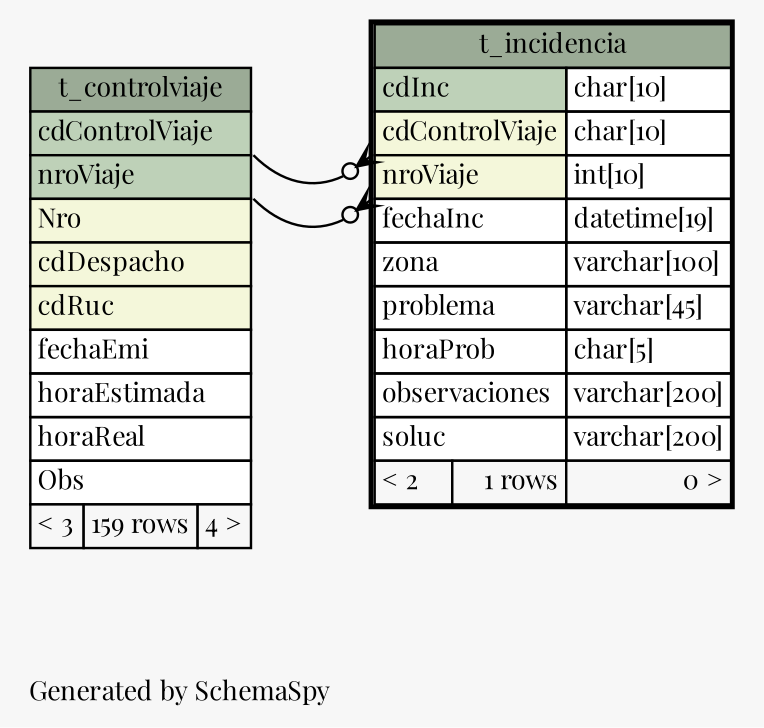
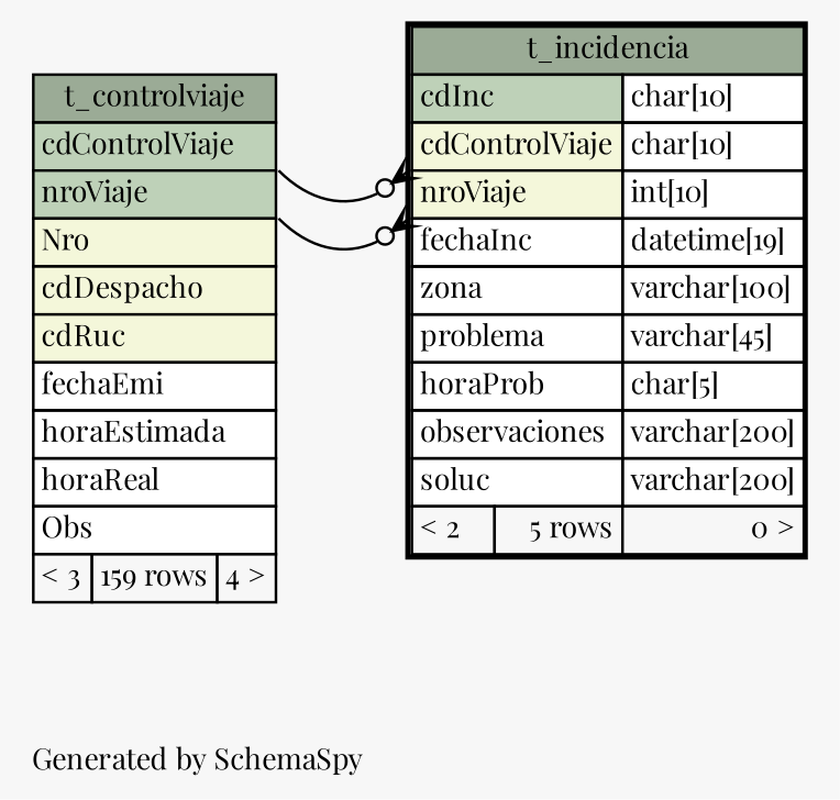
  digraph {
    bgcolor="#f7f7f7"
    fontname="Playfair Display"
    fontsize=11
    label="\nGenerated by SchemaSpy"
    labeljust=l
    nodesep=0.18
    rankdir=RL
    ranksep=0.46
    node [fontname="Playfair Display" fontsize=11 shape=plaintext]
    edge [arrowhead=none arrowsize=0.8 arrowtail=crowodot dir=back fontname="Playfair Display"]
-   n1 [label=<     <TABLE BORDER="2" CELLBORDER="1" CELLSPACING="0" BGCOLOR="#ffffff">       <TR><TD COLSPAN="3" BGCOLOR="#9bab96" ALIGN="CENTER">t_incidencia</TD></TR>       <TR><TD PORT="cdInc" COLSPAN="2" BGCOLOR="#bed1b8" ALIGN="LEFT">cdInc</TD><TD PORT="cdInc.type" ALIGN="LEFT">char[10]</TD></TR>       <TR><TD PORT="cdControlViaje" COLSPAN="2" BGCOLOR="#f4f7da" ALIGN="LEFT">cdControlViaje</TD><TD PORT="cdControlViaje.type" ALIGN="LEFT">char[10]</TD></TR>       <TR><TD PORT="nroViaje" COLSPAN="2" BGCOLOR="#f4f7da" ALIGN="LEFT">nroViaje</TD><TD PORT="nroViaje.type" ALIGN="LEFT">int[10]</TD></TR>       <TR><TD PORT="fechaInc" COLSPAN="2" ALIGN="LEFT">fechaInc</TD><TD PORT="fechaInc.type" ALIGN="LEFT">datetime[19]</TD></TR>       <TR><TD PORT="zona" COLSPAN="2" ALIGN="LEFT">zona</TD><TD PORT="zona.type" ALIGN="LEFT">varchar[100]</TD></TR>       <TR><TD PORT="problema" COLSPAN="2" ALIGN="LEFT">problema</TD><TD PORT="problema.type" ALIGN="LEFT">varchar[45]</TD></TR>       <TR><TD PORT="horaProb" COLSPAN="2" ALIGN="LEFT">horaProb</TD><TD PORT="horaProb.type" ALIGN="LEFT">char[5]</TD></TR>       <TR><TD PORT="observaciones" COLSPAN="2" ALIGN="LEFT">observaciones</TD><TD PORT="observaciones.type" ALIGN="LEFT">varchar[200]</TD></TR>       <TR><TD PORT="soluc" COLSPAN="2" ALIGN="LEFT">soluc</TD><TD PORT="soluc.type" ALIGN="LEFT">varchar[200]</TD></TR>       <TR><TD ALIGN="LEFT" BGCOLOR="#f7f7f7">&lt; 2</TD><TD ALIGN="RIGHT" BGCOLOR="#f7f7f7">1 rows</TD><TD ALIGN="RIGHT" BGCOLOR="#f7f7f7">0 &gt;</TD></TR>     </TABLE>>]
+   n1 [label=<     <TABLE BORDER="2" CELLBORDER="1" CELLSPACING="0" BGCOLOR="#ffffff">       <TR><TD COLSPAN="3" BGCOLOR="#9bab96" ALIGN="CENTER">t_incidencia</TD></TR>       <TR><TD PORT="cdInc" COLSPAN="2" BGCOLOR="#bed1b8" ALIGN="LEFT">cdInc</TD><TD PORT="cdInc.type" ALIGN="LEFT">char[10]</TD></TR>       <TR><TD PORT="cdControlViaje" COLSPAN="2" BGCOLOR="#f4f7da" ALIGN="LEFT">cdControlViaje</TD><TD PORT="cdControlViaje.type" ALIGN="LEFT">char[10]</TD></TR>       <TR><TD PORT="nroViaje" COLSPAN="2" BGCOLOR="#f4f7da" ALIGN="LEFT">nroViaje</TD><TD PORT="nroViaje.type" ALIGN="LEFT">int[10]</TD></TR>       <TR><TD PORT="fechaInc" COLSPAN="2" ALIGN="LEFT">fechaInc</TD><TD PORT="fechaInc.type" ALIGN="LEFT">datetime[19]</TD></TR>       <TR><TD PORT="zona" COLSPAN="2" ALIGN="LEFT">zona</TD><TD PORT="zona.type" ALIGN="LEFT">varchar[100]</TD></TR>       <TR><TD PORT="problema" COLSPAN="2" ALIGN="LEFT">problema</TD><TD PORT="problema.type" ALIGN="LEFT">varchar[45]</TD></TR>       <TR><TD PORT="horaProb" COLSPAN="2" ALIGN="LEFT">horaProb</TD><TD PORT="horaProb.type" ALIGN="LEFT">char[5]</TD></TR>       <TR><TD PORT="observaciones" COLSPAN="2" ALIGN="LEFT">observaciones</TD><TD PORT="observaciones.type" ALIGN="LEFT">varchar[200]</TD></TR>       <TR><TD PORT="soluc" COLSPAN="2" ALIGN="LEFT">soluc</TD><TD PORT="soluc.type" ALIGN="LEFT">varchar[200]</TD></TR>       <TR><TD ALIGN="LEFT" BGCOLOR="#f7f7f7">&lt; 2</TD><TD ALIGN="RIGHT" BGCOLOR="#f7f7f7">5 rows</TD><TD ALIGN="RIGHT" BGCOLOR="#f7f7f7">0 &gt;</TD></TR>     </TABLE>>]
    n2 [label=<     <TABLE BORDER="0" CELLBORDER="1" CELLSPACING="0" BGCOLOR="#ffffff">       <TR><TD COLSPAN="3" BGCOLOR="#9bab96" ALIGN="CENTER">t_controlviaje</TD></TR>       <TR><TD PORT="cdControlViaje" COLSPAN="3" BGCOLOR="#bed1b8" ALIGN="LEFT">cdControlViaje</TD></TR>       <TR><TD PORT="nroViaje" COLSPAN="3" BGCOLOR="#bed1b8" ALIGN="LEFT">nroViaje</TD></TR>       <TR><TD PORT="Nro" COLSPAN="3" BGCOLOR="#f4f7da" ALIGN="LEFT">Nro</TD></TR>       <TR><TD PORT="cdDespacho" COLSPAN="3" BGCOLOR="#f4f7da" ALIGN="LEFT">cdDespacho</TD></TR>       <TR><TD PORT="cdRuc" COLSPAN="3" BGCOLOR="#f4f7da" ALIGN="LEFT">cdRuc</TD></TR>       <TR><TD PORT="fechaEmi" COLSPAN="3" ALIGN="LEFT">fechaEmi</TD></TR>       <TR><TD PORT="horaEstimada" COLSPAN="3" ALIGN="LEFT">horaEstimada</TD></TR>       <TR><TD PORT="horaReal" COLSPAN="3" ALIGN="LEFT">horaReal</TD></TR>       <TR><TD PORT="Obs" COLSPAN="3" ALIGN="LEFT">Obs</TD></TR>       <TR><TD ALIGN="LEFT" BGCOLOR="#f7f7f7">&lt; 3</TD><TD ALIGN="RIGHT" BGCOLOR="#f7f7f7">159 rows</TD><TD ALIGN="RIGHT" BGCOLOR="#f7f7f7">4 &gt;</TD></TR>     </TABLE>>]
    n1 -> n2 [headport="cdControlViaje:se" tailport="cdControlViaje:sw"]
    n1 -> n2 [headport="nroViaje:se" tailport="nroViaje:sw"]
  }
